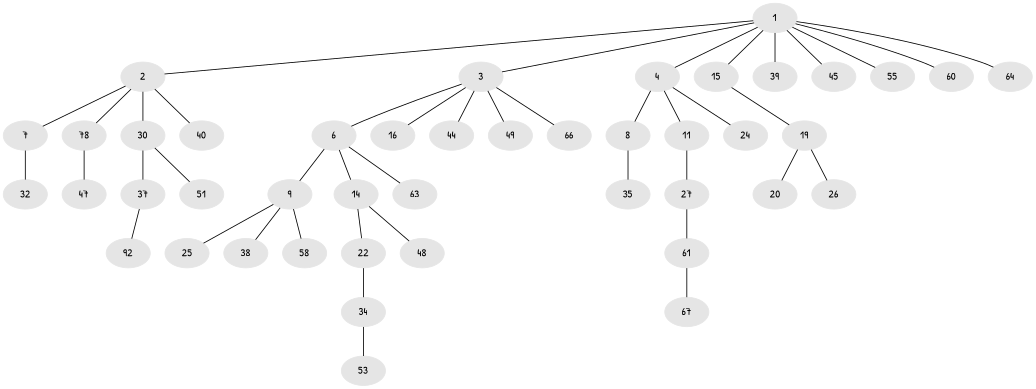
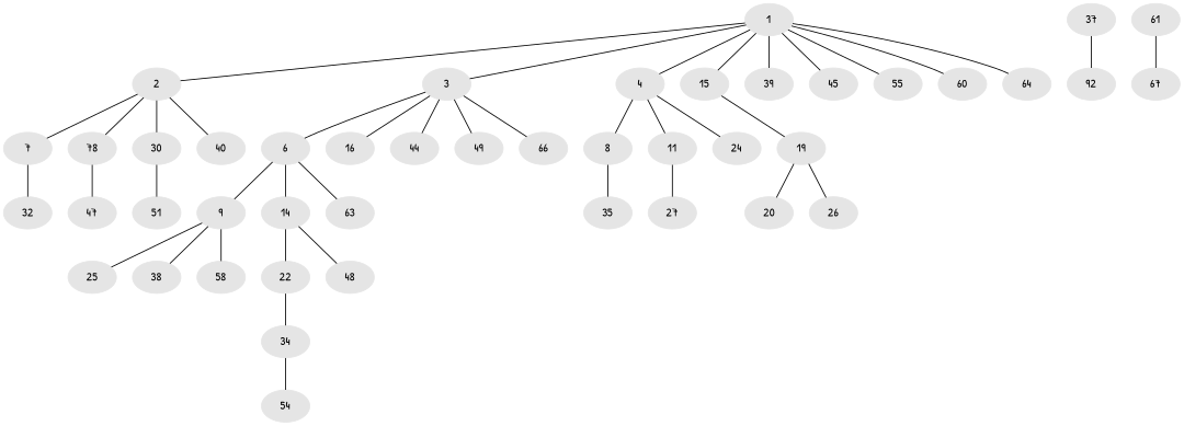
  graph {
    fontname="Patrick Hand"
    node [color=gray90 fontname="Patrick Hand" style=filled]
    edge [fontname="Patrick Hand"]
    1 [super="+21"]
    2 [super="+59"]
    3 [super="+10"]
    4 [super="+5"]
    15 [super="+29"]
    39
    45 [super="+53"]
    55
    60
    64
    7 [super="+23"]
    n12 [label=78 super="+43"]
    30 [super="+33"]
    40
    6 [super="+13"]
    16
    44
    49
    n19 [label=66]
    8 [super="+66"]
    11 [super="+12"]
    24 [super="+41"]
    19 [super="+50"]
    32
    47
    37 [super="+57"]
    51
    9 [super="+17"]
    14 [super="+28"]
    63 [super="+65"]
    35
    27 [super="+42"]
    25 [super="+31"]
    38 [super="+46"]
    58
    22
    48
    61 [super="+62"]
    34 [super="+36"]
    20
    26
-   54 [label=53]
+   54
    67
    n44 [label=92]
    1 -- 2
    1 -- 3
    1 -- 4
    1 -- 15
    1 -- 39
    1 -- 45
    1 -- 55
    1 -- 60
    1 -- 64
    2 -- 7
    2 -- n12
    2 -- 30
    2 -- 40
    3 -- 6
    3 -- 16
    3 -- 44
    3 -- 49
    3 -- n19
    4 -- 8
    4 -- 11
    4 -- 24
    15 -- 19
    7 -- 32
    n12 -- 47
-   30 -- 37
    30 -- 51
    6 -- 9
    6 -- 14
    6 -- 63
    8 -- 35
    11 -- 27
    19 -- 20
    19 -- 26
    37 -- n44
    9 -- 25
    9 -- 38
    9 -- 58
    14 -- 22
    14 -- 48
-   27 -- 61
    22 -- 34
    61 -- 67
    34 -- 54
  }
